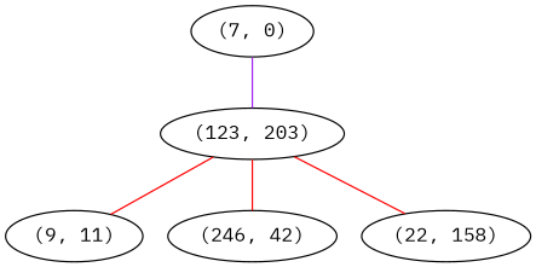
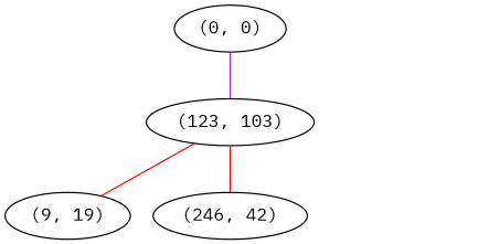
  graph {
    fontname="IBM Plex Mono"
    node [fontname="IBM Plex Mono"]
    edge [color=red fontname="IBM Plex Mono" weight=1]
-   "(0, 0)" [label="(7, 0)"]
-   "(123, 103)" [label="(123, 203)"]
-   "(9, 11)"
+   "(0, 0)"
+   "(123, 103)"
+   "(9, 11)" [label="(9, 19)"]
    n4 [label="(246, 42)"]
-   "(22, 158)"
    "(0, 0)" -- "(123, 103)" [color=purple weight=4]
    "(123, 103)" -- "(9, 11)"
    "(123, 103)" -- n4
-   "(123, 103)" -- "(22, 158)"
  }
